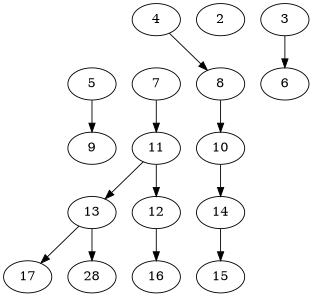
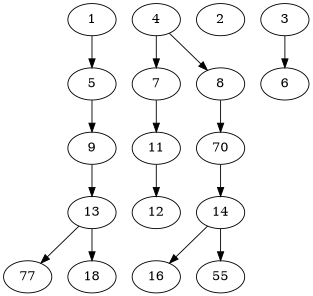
  digraph {
    node [alpha=0.03]
+   1 [expect_size=19312980725785004]
    5 [expect_size=130958074474557]
    9 [alpha=0.10 expect_size=4314323654356762624]
    7 [alpha=0.20 expect_size=49077236441381]
    11 [alpha=0.09 expect_size=462294098971876]
    13 [alpha=0.12 expect_size=14843985223012368]
    12 [alpha=0.16 expect_size=54112770785383]
    2 [alpha=0.16 expect_size=842341617590337536]
    3 [alpha=0.15 expect_size=5290461009192939]
    6 [alpha=0.20 expect_size=4372741491508903936]
-   10 [alpha=0.19 expect_size=82404795101475]
+   10 [alpha=0.19 expect_size=82404795101475 label=70]
    14 [alpha=0.08 expect_size=19249067149667]
    4 [alpha=0.12 expect_size=311252821766795]
    8 [alpha=0.08 expect_size=4251107035566282]
-   17 [alpha=0.01 expect_size=581542159786704896]
-   18 [alpha=0.17 expect_size=137464656166912000 label=28]
-   15 [alpha=0.05 expect_size=99639228976932]
+   17 [alpha=0.01 expect_size=581542159786704896 label=77]
+   18 [alpha=0.17 expect_size=137464656166912000]
+   15 [alpha=0.05 expect_size=99639228976932 label=55]
    16 [alpha=0.04 expect_size=48662468958656]
+   1 -> 5
    5 -> 9
-   11 -> 13
+   9 -> 13
    7 -> 11
    11 -> 12
    13 -> 17
    13 -> 18
-   12 -> 16
+   14 -> 16
    3 -> 6
    10 -> 14
    14 -> 15
+   4 -> 7
    4 -> 8
    8 -> 10
  }
